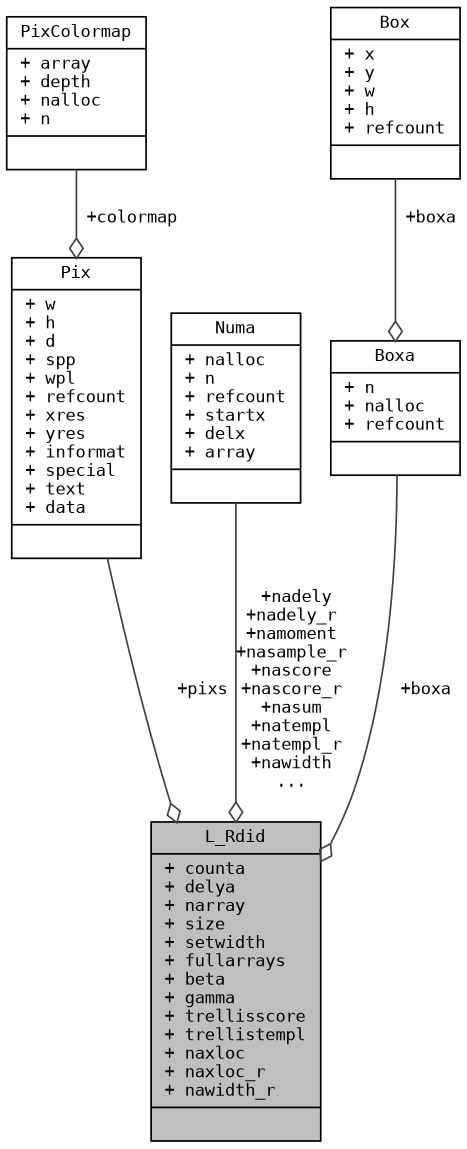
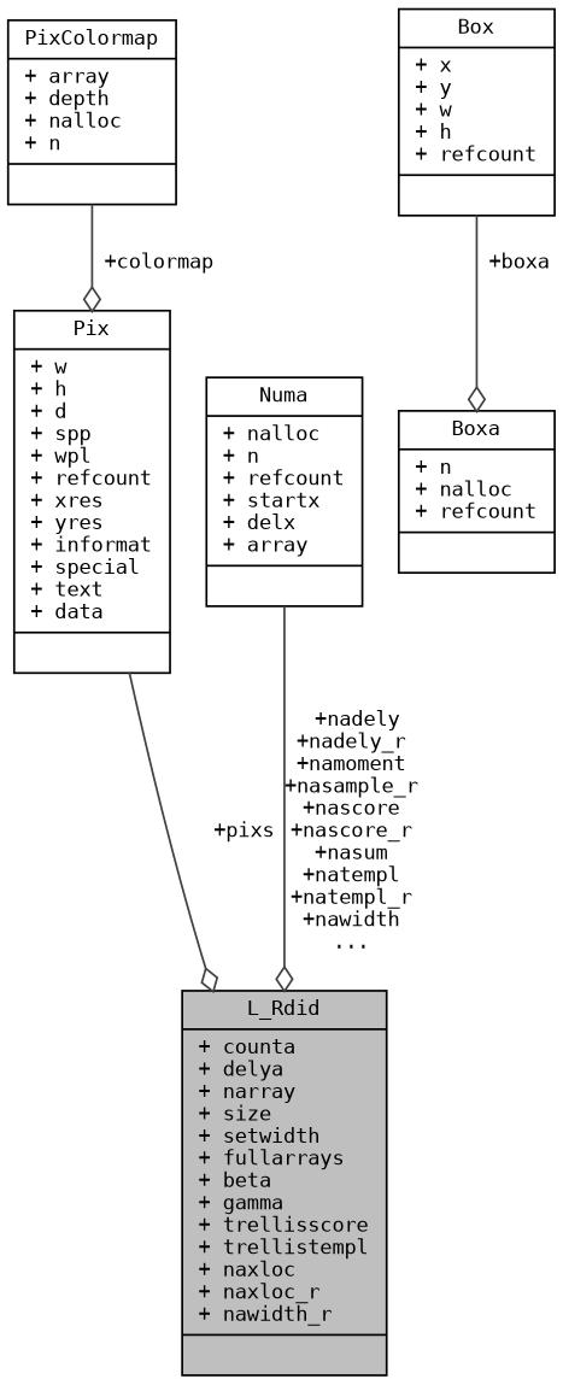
  digraph {
    fontname="DejaVu Sans Mono"
    node [color=black fillcolor=white fontname="DejaVu Sans Mono" fontsize=10 shape=record style=filled]
    edge [arrowhead=odiamond color=grey25 fontname="DejaVu Sans Mono" fontsize=10 labelfontname=Helvetica labelfontsize=10 style=solid]
    n1 [fillcolor=grey75 fontcolor=black height=0.2 label="{L_Rdid\n|+ counta\l+ delya\l+ narray\l+ size\l+ setwidth\l+ fullarrays\l+ beta\l+ gamma\l+ trellisscore\l+ trellistempl\l+ naxloc\l+ naxloc_r\l+ nawidth_r\l|}" width=0.4]
    n2 [height=0.2 label="{Pix\n|+ w\l+ h\l+ d\l+ spp\l+ wpl\l+ refcount\l+ xres\l+ yres\l+ informat\l+ special\l+ text\l+ data\l|}" width=0.4]
    n3 [height=0.2 label="{PixColormap\n|+ array\l+ depth\l+ nalloc\l+ n\l|}" width=0.4]
    n4 [height=0.2 label="{Numa\n|+ nalloc\l+ n\l+ refcount\l+ startx\l+ delx\l+ array\l|}" width=0.4]
    n5 [height=0.2 label="{Boxa\n|+ n\l+ nalloc\l+ refcount\l|}" width=0.4]
    n6 [height=0.2 label="{Box\n|+ x\l+ y\l+ w\l+ h\l+ refcount\l|}" width=0.4]
    n2 -> n1 [label=" +pixs"]
    n3 -> n2 [label=" +colormap"]
    n4 -> n1 [label=" +nadely\n+nadely_r\n+namoment\n+nasample_r\n+nascore\n+nascore_r\n+nasum\n+natempl\n+natempl_r\n+nawidth\n..."]
-   n5 -> n1 [label=" +boxa"]
    n6 -> n5 [label=" +boxa"]
  }
